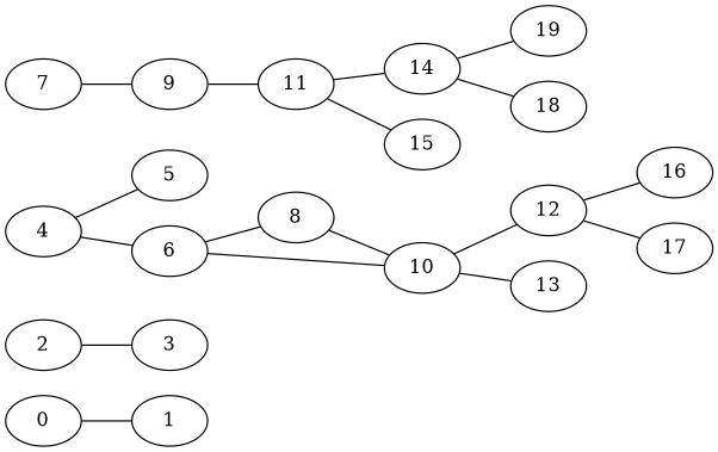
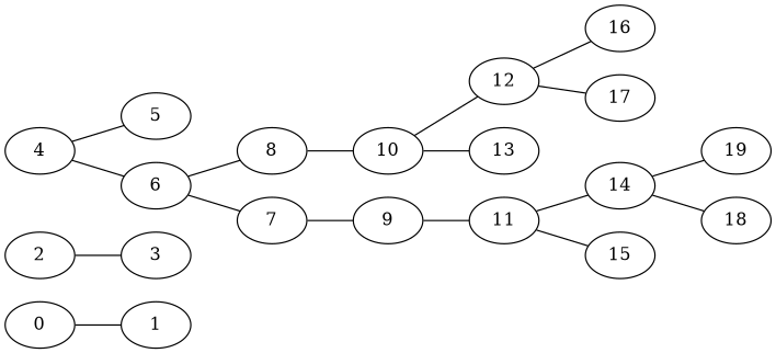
  graph {
    rankdir=LR
    0
    1
    2
    3
    4
    5
    6
    8
    7
    10
    9
    12
    13
    11
    14
    15
    16
    17
    19
    18
    0 -- 1
    2 -- 3
    4 -- 5
    4 -- 6
    6 -- 8
-   6 -- 10
+   6 -- 7
    8 -- 10
    7 -- 9
    10 -- 12
    10 -- 13
    9 -- 11
    12 -- 16
    12 -- 17
    11 -- 14
    11 -- 15
    14 -- 19
    14 -- 18
  }
